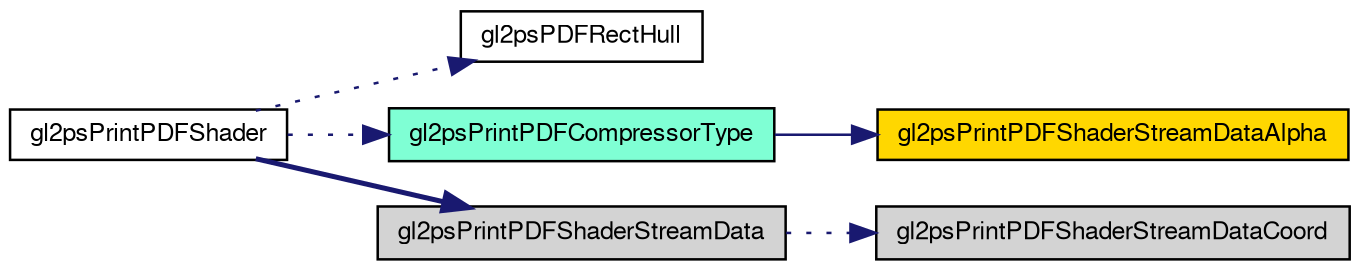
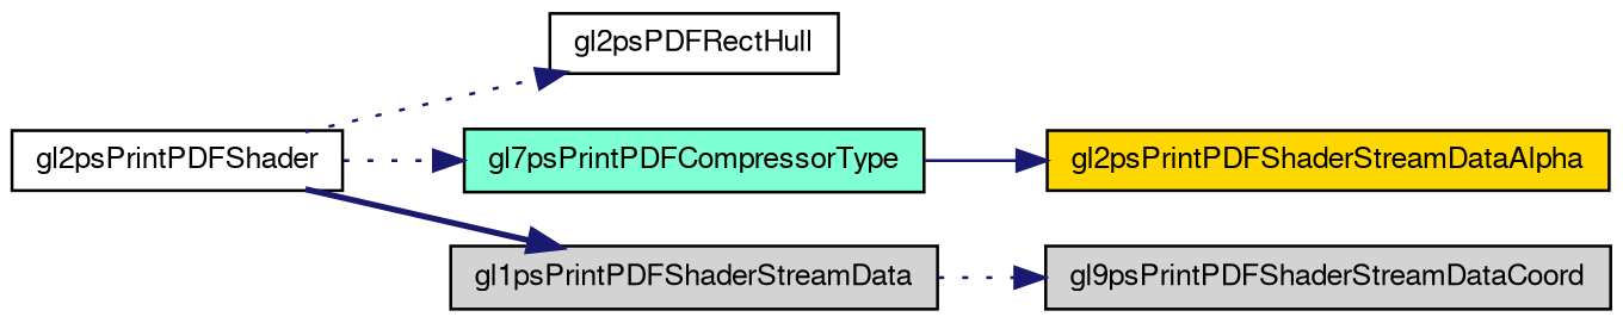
  digraph {
    rankdir=LR
    node [color=black fillcolor=white fontname=FreeSans fontsize=10 shape=record style=filled]
    edge [color=midnightblue fontname=FreeSans fontsize=10 labelfontname=FreeSans labelfontsize=10 style=dotted]
    n1 [fontcolor=black height=0.2 label=gl2psPrintPDFShader width=0.4]
    n2 [height=0.2 label=gl2psPDFRectHull width=0.4]
-   n3 [fillcolor=aquamarine height=0.2 label=gl2psPrintPDFCompressorType width=0.4]
-   n4 [fillcolor=lightgrey height=0.2 label=gl2psPrintPDFShaderStreamData width=0.4]
+   n3 [fillcolor=aquamarine height=0.2 label=gl7psPrintPDFCompressorType width=0.4]
+   n4 [fillcolor=lightgrey height=0.2 label=gl1psPrintPDFShaderStreamData width=0.4]
    n5 [fillcolor=gold height=0.2 label=gl2psPrintPDFShaderStreamDataAlpha width=0.4]
-   n6 [fillcolor=lightgrey height=0.2 label=gl2psPrintPDFShaderStreamDataCoord width=0.4]
+   n6 [fillcolor=lightgrey height=0.2 label=gl9psPrintPDFShaderStreamDataCoord width=0.4]
    n1 -> n2
    n1 -> n3
    n1 -> n4 [style=bold]
    n3 -> n5 [style=solid]
    n4 -> n6
  }
